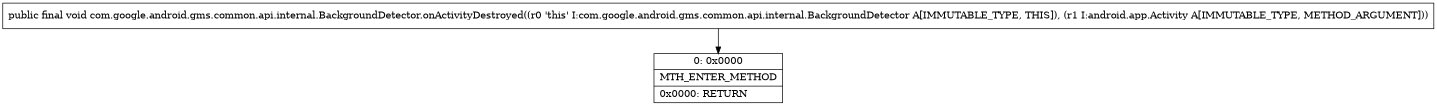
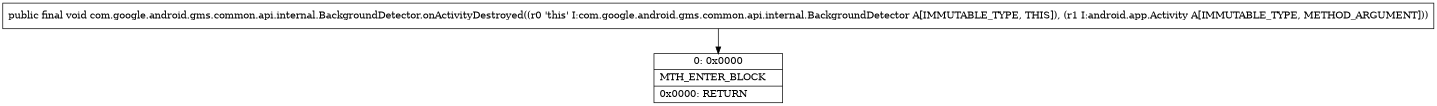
  digraph {
    node [shape=record]
-   n1 [label="{0\:\ 0x0000|MTH_ENTER_METHOD\l|0x0000: RETURN   \l}"]
+   n1 [label="{0\:\ 0x0000|MTH_ENTER_BLOCK\l|0x0000: RETURN   \l}"]
    n2 [label="{public final void com.google.android.gms.common.api.internal.BackgroundDetector.onActivityDestroyed((r0 'this' I:com.google.android.gms.common.api.internal.BackgroundDetector A[IMMUTABLE_TYPE, THIS]), (r1 I:android.app.Activity A[IMMUTABLE_TYPE, METHOD_ARGUMENT])) }"]
    n2 -> n1
  }
